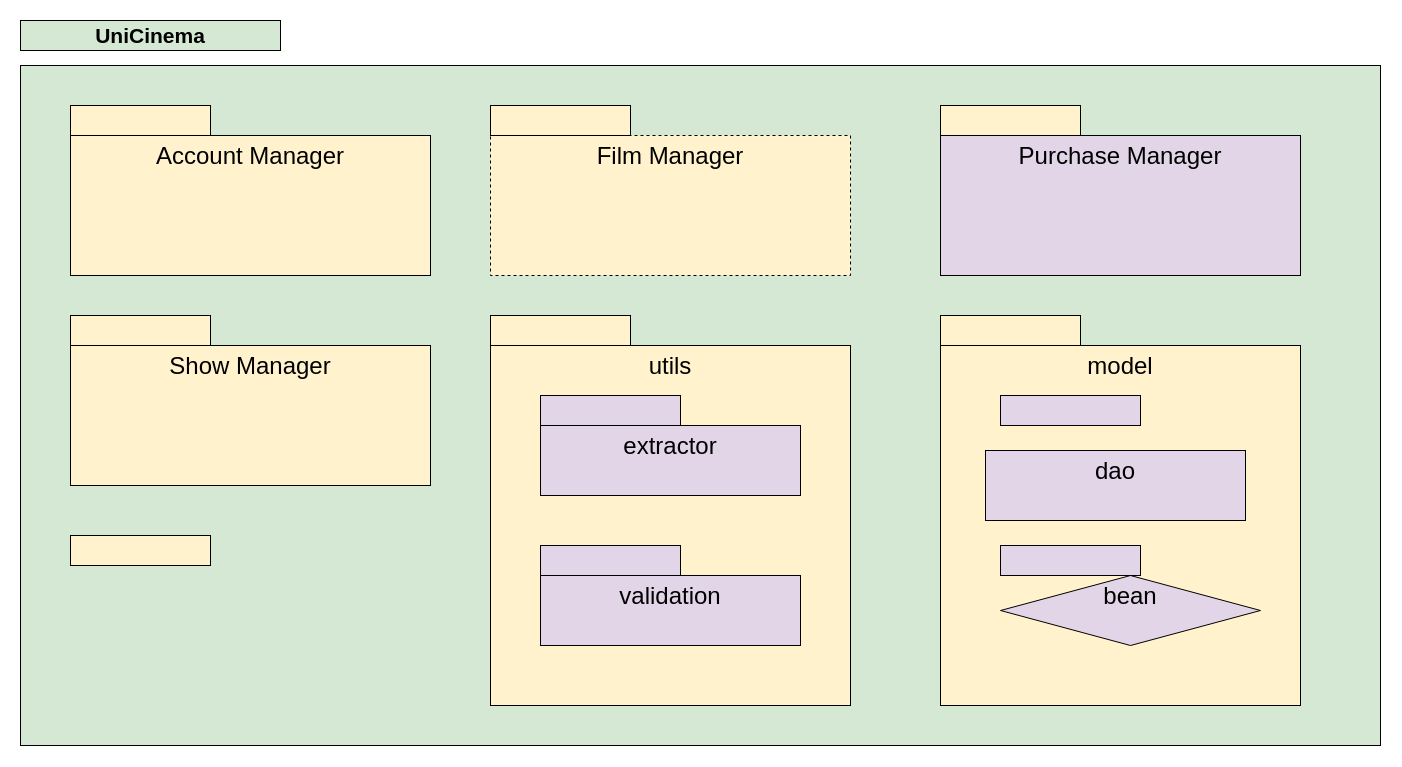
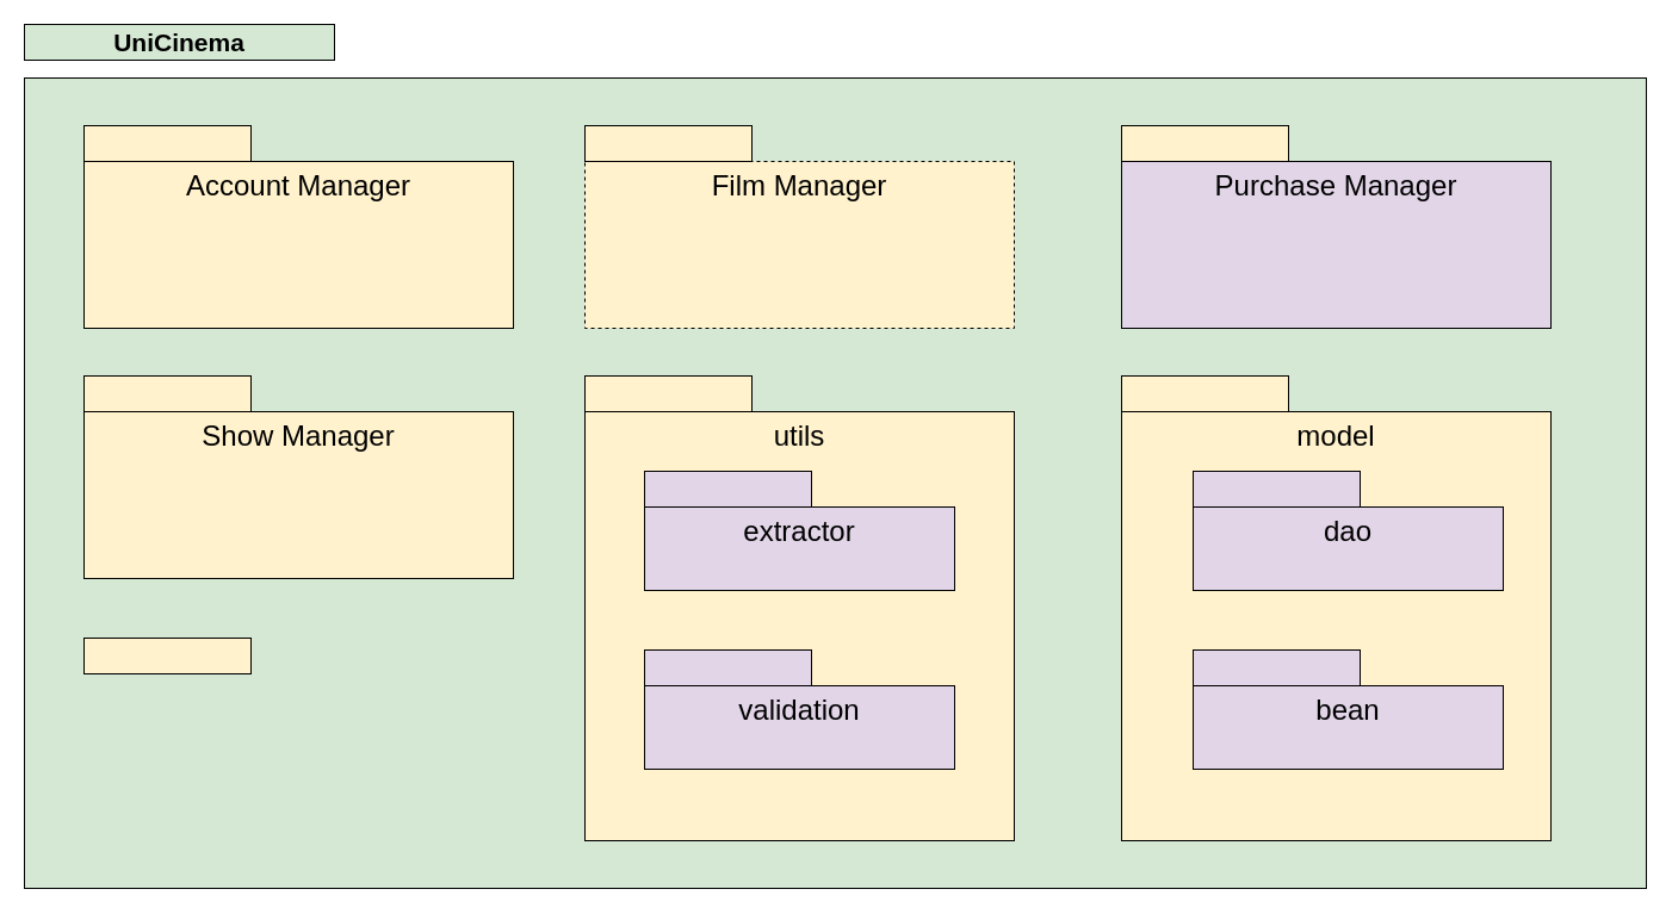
  <mxCell id="0" />
  <mxCell id="1" parent="0" />
  <mxCell id="2" value="" style="rounded=0;whiteSpace=wrap;html=1;fillColor=#d5e8d4;strokeColor=default;" vertex="1" parent="1"><mxGeometry x="20" y="65" width="1360" height="680" as="geometry" /></mxCell>
  <mxCell id="3" value="&lt;font style=&quot;font-size: 21px&quot;&gt;&lt;b&gt;UniCinema&lt;/b&gt;&lt;/font&gt;" style="rounded=0;whiteSpace=wrap;html=1;fillColor=#d5e8d4;strokeColor=default;" vertex="1" parent="1"><mxGeometry x="20" y="20" width="260" height="30" as="geometry" /></mxCell>
  <mxCell id="4" value="Account Manager" style="rounded=0;whiteSpace=wrap;html=1;fontSize=24;fontStyle=0;horizontal=1;verticalAlign=top;fillColor=#fff2cc;strokeColor=default;" vertex="1" parent="1"><mxGeometry x="70" y="135" width="360" height="140" as="geometry" /></mxCell>
  <mxCell id="5" value="" style="rounded=0;whiteSpace=wrap;html=1;fillColor=#fff2cc;strokeColor=default;" vertex="1" parent="1"><mxGeometry x="70" y="105" width="140" height="30" as="geometry" /></mxCell>
  <mxCell id="6" value="Film Manager" style="rounded=0;whiteSpace=wrap;html=1;fontSize=24;fontStyle=0;horizontal=1;verticalAlign=top;fillColor=#fff2cc;strokeColor=default;dashed=1;" vertex="1" parent="1"><mxGeometry x="490" y="135" width="360" height="140" as="geometry" /></mxCell>
  <mxCell id="7" value="" style="rounded=0;whiteSpace=wrap;html=1;fillColor=#fff2cc;strokeColor=default;" vertex="1" parent="1"><mxGeometry x="490" y="105" width="140" height="30" as="geometry" /></mxCell>
  <mxCell id="8" value="Purchase Manager" style="rounded=0;whiteSpace=wrap;html=1;fontSize=24;fontStyle=0;horizontal=1;verticalAlign=top;fillColor=#e1d5e7;strokeColor=default;" vertex="1" parent="1"><mxGeometry x="940" y="135" width="360" height="140" as="geometry" /></mxCell>
  <mxCell id="9" value="" style="rounded=0;whiteSpace=wrap;html=1;fillColor=#fff2cc;strokeColor=default;" vertex="1" parent="1"><mxGeometry x="940" y="105" width="140" height="30" as="geometry" /></mxCell>
  <mxCell id="10" value="Show Manager" style="rounded=0;whiteSpace=wrap;html=1;fontSize=24;fontStyle=0;horizontal=1;verticalAlign=top;fillColor=#fff2cc;strokeColor=default;" vertex="1" parent="1"><mxGeometry x="70" y="345" width="360" height="140" as="geometry" /></mxCell>
  <mxCell id="11" value="" style="rounded=0;whiteSpace=wrap;html=1;fillColor=#fff2cc;strokeColor=default;" vertex="1" parent="1"><mxGeometry x="70" y="315" width="140" height="30" as="geometry" /></mxCell>
  <mxCell id="12" value="model" style="rounded=0;whiteSpace=wrap;html=1;fontSize=24;fontStyle=0;horizontal=1;verticalAlign=top;fillColor=#fff2cc;strokeColor=default;" vertex="1" parent="1"><mxGeometry x="940" y="345" width="360" height="360" as="geometry" /></mxCell>
  <mxCell id="13" value="" style="rounded=0;whiteSpace=wrap;html=1;fillColor=#fff2cc;strokeColor=default;" vertex="1" parent="1"><mxGeometry x="940" y="315" width="140" height="30" as="geometry" /></mxCell>
- <mxCell id="14" value="bean" style="rhombus;whiteSpace=wrap;html=1;fontSize=24;fontStyle=0;horizontal=1;verticalAlign=top;fillColor=#e1d5e7;strokeColor=default;" vertex="1" parent="1"><mxGeometry x="1000" y="575" width="260" height="70" as="geometry" /></mxCell>
+ <mxCell id="14" value="bean" style="rounded=0;whiteSpace=wrap;html=1;fontSize=24;fontStyle=0;horizontal=1;verticalAlign=top;fillColor=#e1d5e7;strokeColor=default;" vertex="1" parent="1"><mxGeometry x="1000" y="575" width="260" height="70" as="geometry" /></mxCell>
  <mxCell id="15" value="" style="rounded=0;whiteSpace=wrap;html=1;fillColor=#e1d5e7;strokeColor=default;" vertex="1" parent="1"><mxGeometry x="1000" y="545" width="140" height="30" as="geometry" /></mxCell>
  <mxCell id="16" value="utils" style="rounded=0;whiteSpace=wrap;html=1;fontSize=24;fontStyle=0;horizontal=1;verticalAlign=top;fillColor=#fff2cc;strokeColor=default;" vertex="1" parent="1"><mxGeometry x="490" y="345" width="360" height="360" as="geometry" /></mxCell>
  <mxCell id="17" value="" style="rounded=0;whiteSpace=wrap;html=1;fillColor=#fff2cc;strokeColor=default;" vertex="1" parent="1"><mxGeometry x="490" y="315" width="140" height="30" as="geometry" /></mxCell>
- <mxCell id="18" value="dao" style="rounded=0;whiteSpace=wrap;html=1;fontSize=24;fontStyle=0;horizontal=1;verticalAlign=top;fillColor=#e1d5e7;strokeColor=default;" vertex="1" parent="1"><mxGeometry x="985" y="450" width="260" height="70" as="geometry" /></mxCell>
+ <mxCell id="18" value="dao" style="rounded=0;whiteSpace=wrap;html=1;fontSize=24;fontStyle=0;horizontal=1;verticalAlign=top;fillColor=#e1d5e7;strokeColor=default;" vertex="1" parent="1"><mxGeometry x="1000" y="425" width="260" height="70" as="geometry" /></mxCell>
  <mxCell id="19" value="" style="rounded=0;whiteSpace=wrap;html=1;fillColor=#e1d5e7;strokeColor=default;" vertex="1" parent="1"><mxGeometry x="1000" y="395" width="140" height="30" as="geometry" /></mxCell>
  <mxCell id="20" value="extractor" style="rounded=0;whiteSpace=wrap;html=1;fontSize=24;fontStyle=0;horizontal=1;verticalAlign=top;fillColor=#e1d5e7;strokeColor=default;" vertex="1" parent="1"><mxGeometry x="540" y="425" width="260" height="70" as="geometry" /></mxCell>
  <mxCell id="21" value="" style="rounded=0;whiteSpace=wrap;html=1;fillColor=#e1d5e7;strokeColor=default;" vertex="1" parent="1"><mxGeometry x="540" y="395" width="140" height="30" as="geometry" /></mxCell>
  <mxCell id="22" value="validation" style="rounded=0;whiteSpace=wrap;html=1;fontSize=24;fontStyle=0;horizontal=1;verticalAlign=top;fillColor=#e1d5e7;strokeColor=default;" vertex="1" parent="1"><mxGeometry x="540" y="575" width="260" height="70" as="geometry" /></mxCell>
  <mxCell id="23" value="" style="rounded=0;whiteSpace=wrap;html=1;fillColor=#e1d5e7;strokeColor=default;" vertex="1" parent="1"><mxGeometry x="540" y="545" width="140" height="30" as="geometry" /></mxCell>
  <mxCell id="24" value="" style="rounded=0;whiteSpace=wrap;html=1;fillColor=#fff2cc;strokeColor=default;" vertex="1" parent="1"><mxGeometry x="70" y="535" width="140" height="30" as="geometry" /></mxCell>
